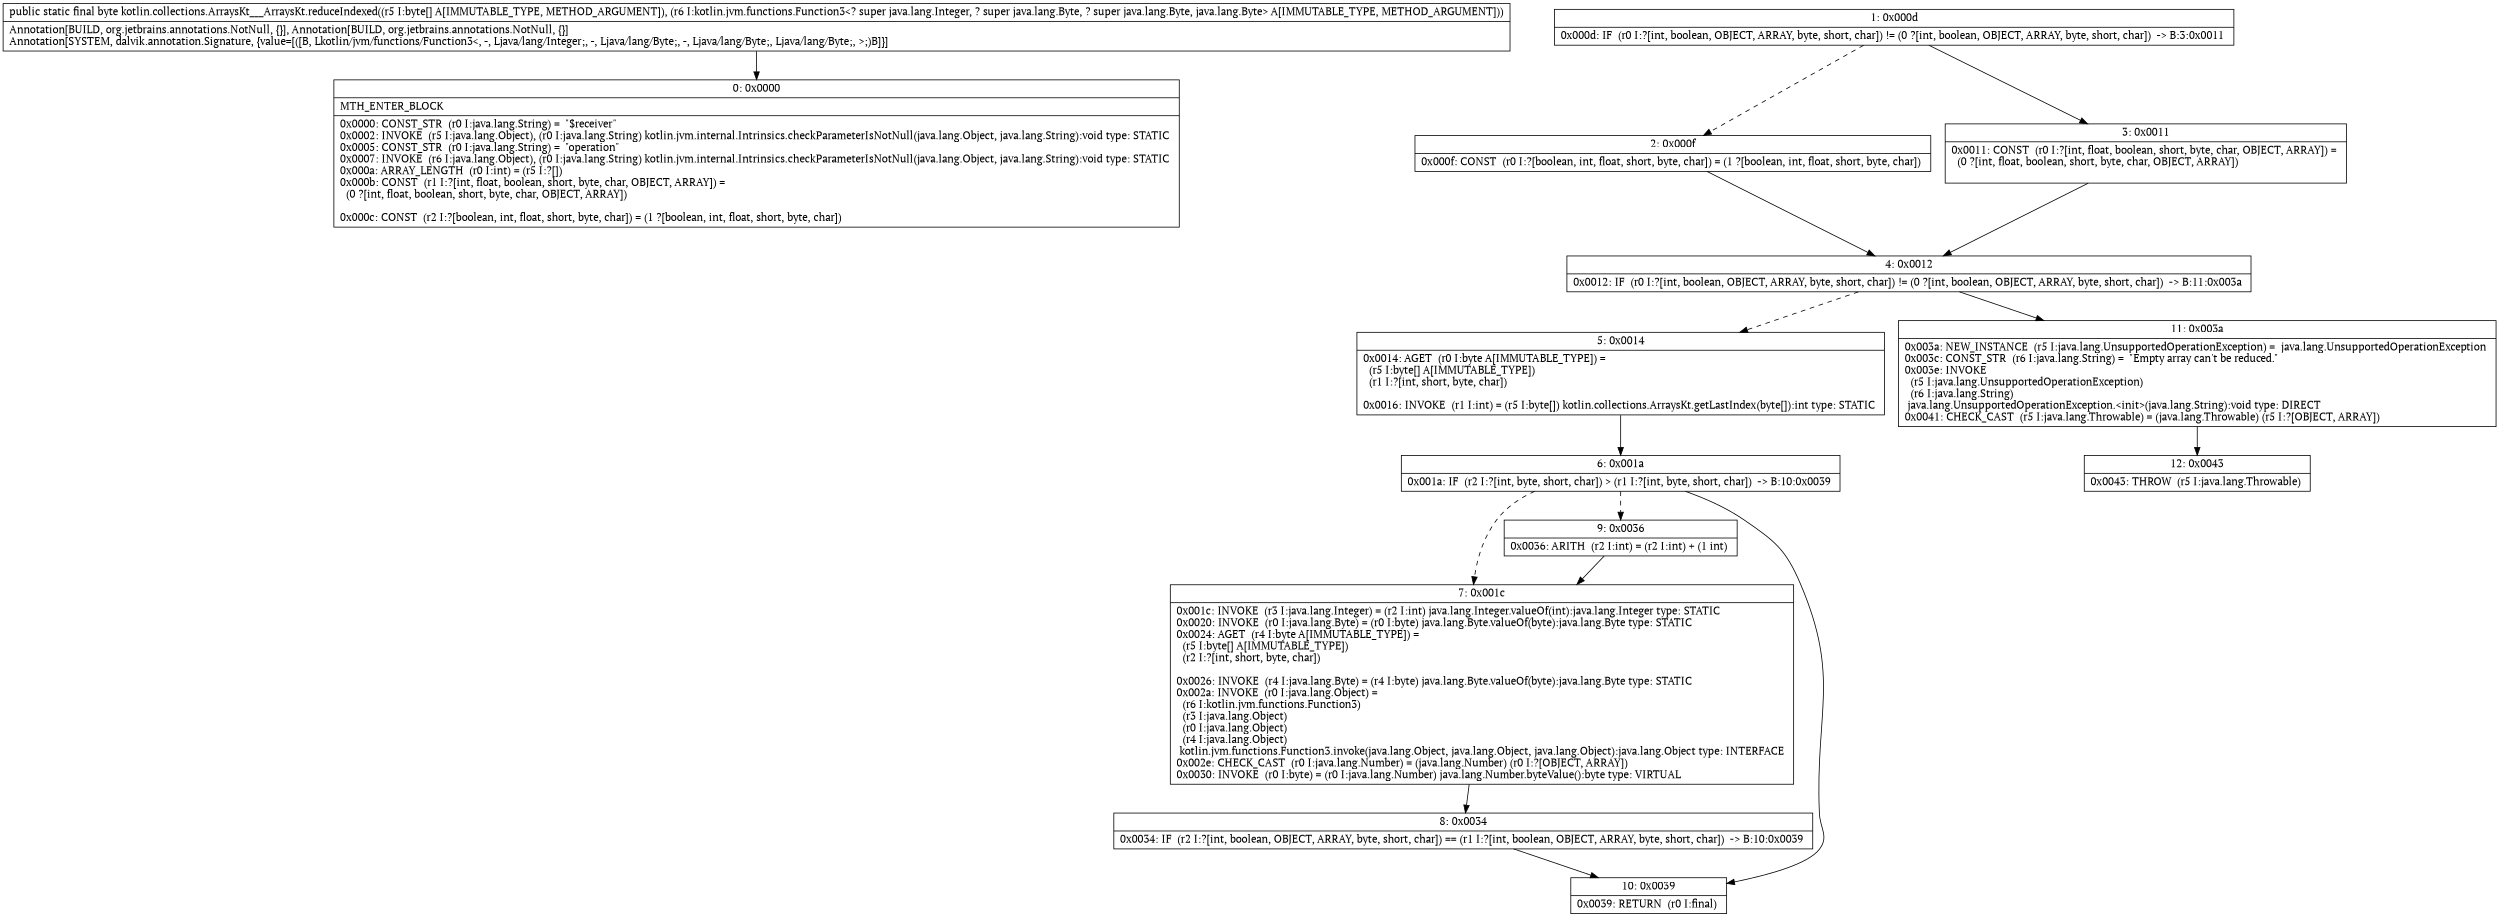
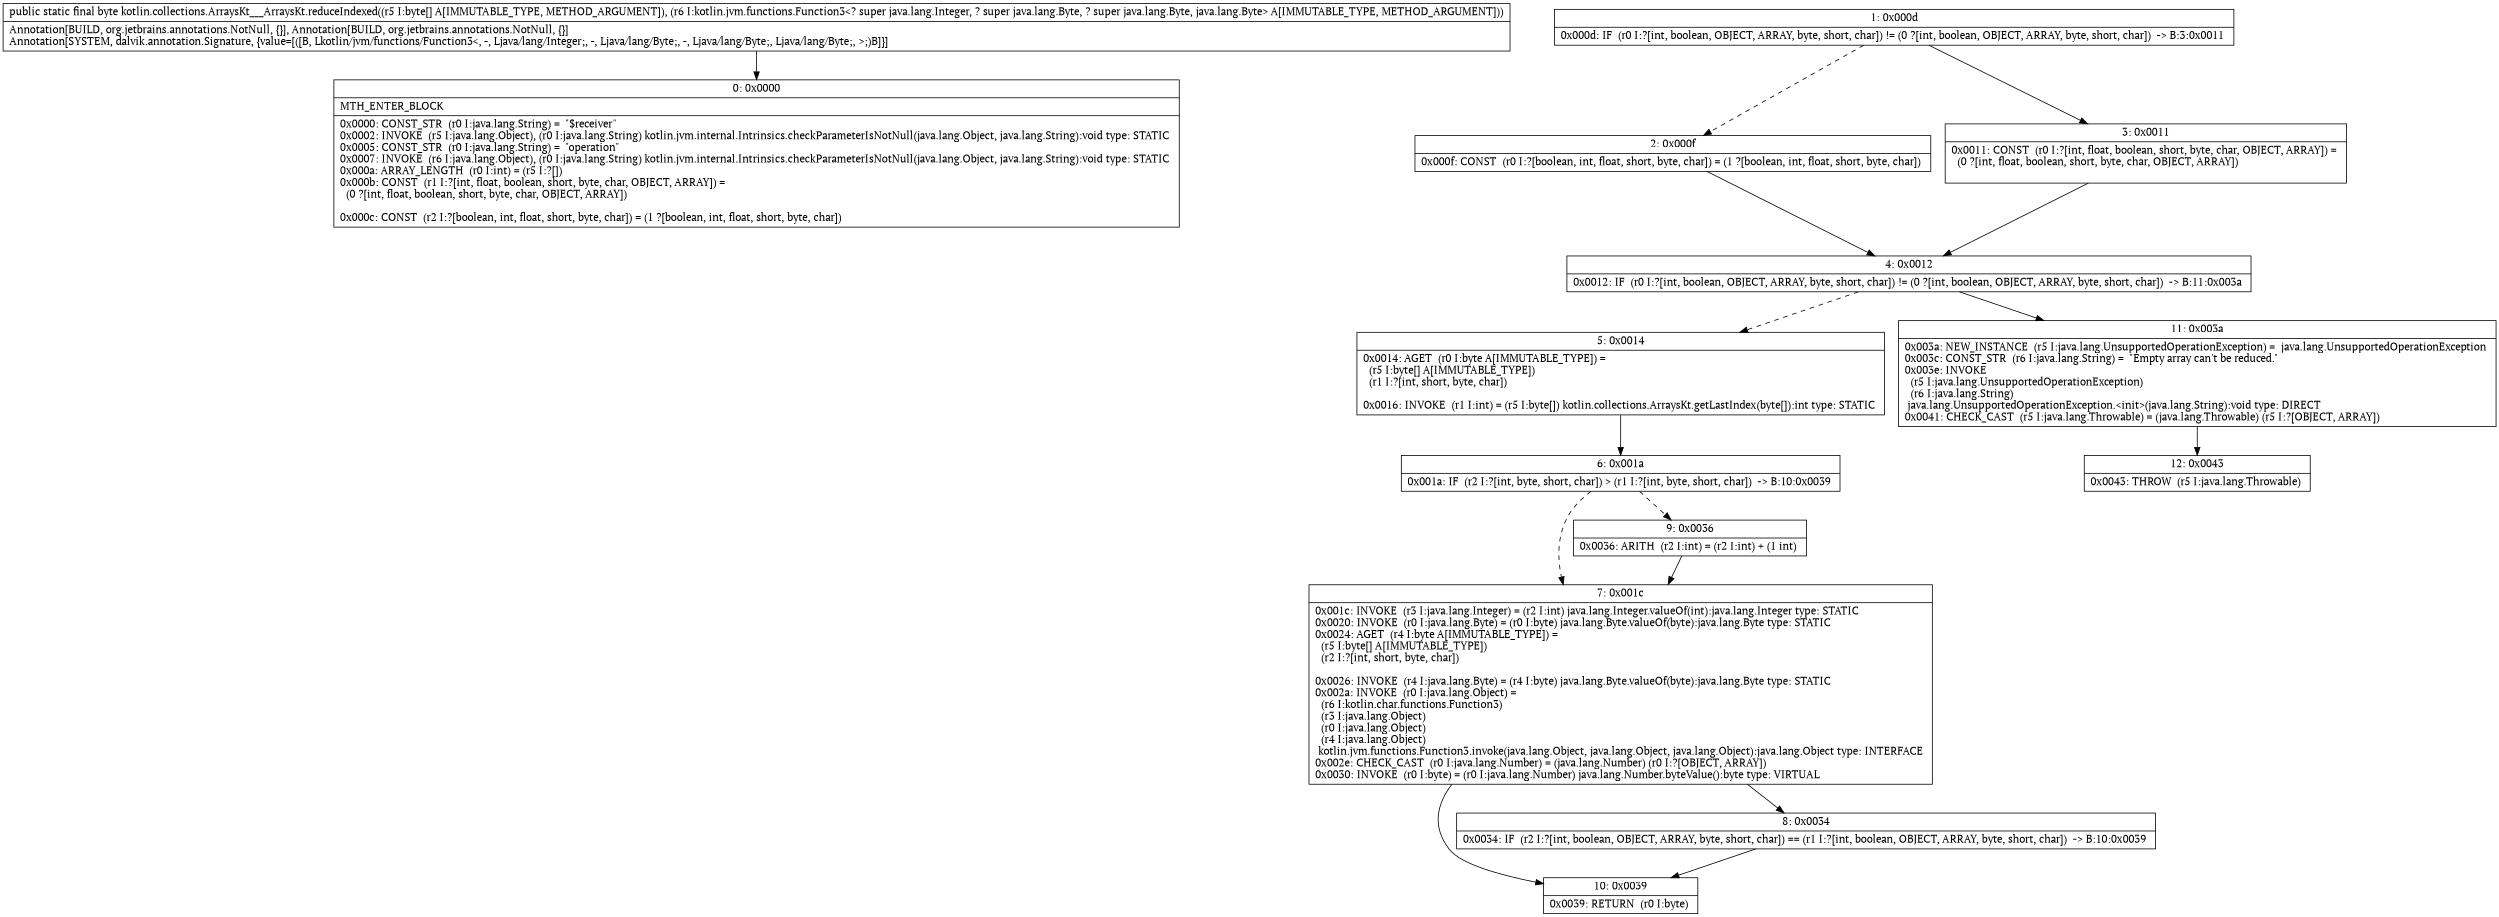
  digraph {
    fontname="PT Serif"
    node [fontname="PT Serif" shape=record]
    edge [fontname="PT Serif"]
    n1 [label="{0\:\ 0x0000|MTH_ENTER_BLOCK\l|0x0000: CONST_STR  (r0 I:java.lang.String) =  \"$receiver\" \l0x0002: INVOKE  (r5 I:java.lang.Object), (r0 I:java.lang.String) kotlin.jvm.internal.Intrinsics.checkParameterIsNotNull(java.lang.Object, java.lang.String):void type: STATIC \l0x0005: CONST_STR  (r0 I:java.lang.String) =  \"operation\" \l0x0007: INVOKE  (r6 I:java.lang.Object), (r0 I:java.lang.String) kotlin.jvm.internal.Intrinsics.checkParameterIsNotNull(java.lang.Object, java.lang.String):void type: STATIC \l0x000a: ARRAY_LENGTH  (r0 I:int) = (r5 I:?[]) \l0x000b: CONST  (r1 I:?[int, float, boolean, short, byte, char, OBJECT, ARRAY]) = \l  (0 ?[int, float, boolean, short, byte, char, OBJECT, ARRAY])\l \l0x000c: CONST  (r2 I:?[boolean, int, float, short, byte, char]) = (1 ?[boolean, int, float, short, byte, char]) \l}"]
    n2 [label="{1\:\ 0x000d|0x000d: IF  (r0 I:?[int, boolean, OBJECT, ARRAY, byte, short, char]) != (0 ?[int, boolean, OBJECT, ARRAY, byte, short, char])  \-\> B:3:0x0011 \l}"]
    n3 [label="{2\:\ 0x000f|0x000f: CONST  (r0 I:?[boolean, int, float, short, byte, char]) = (1 ?[boolean, int, float, short, byte, char]) \l}"]
    n4 [label="{3\:\ 0x0011|0x0011: CONST  (r0 I:?[int, float, boolean, short, byte, char, OBJECT, ARRAY]) = \l  (0 ?[int, float, boolean, short, byte, char, OBJECT, ARRAY])\l \l}"]
    n5 [label="{4\:\ 0x0012|0x0012: IF  (r0 I:?[int, boolean, OBJECT, ARRAY, byte, short, char]) != (0 ?[int, boolean, OBJECT, ARRAY, byte, short, char])  \-\> B:11:0x003a \l}"]
    n6 [label="{5\:\ 0x0014|0x0014: AGET  (r0 I:byte A[IMMUTABLE_TYPE]) = \l  (r5 I:byte[] A[IMMUTABLE_TYPE])\l  (r1 I:?[int, short, byte, char])\l \l0x0016: INVOKE  (r1 I:int) = (r5 I:byte[]) kotlin.collections.ArraysKt.getLastIndex(byte[]):int type: STATIC \l}"]
    n7 [label="{11\:\ 0x003a|0x003a: NEW_INSTANCE  (r5 I:java.lang.UnsupportedOperationException) =  java.lang.UnsupportedOperationException \l0x003c: CONST_STR  (r6 I:java.lang.String) =  \"Empty array can't be reduced.\" \l0x003e: INVOKE  \l  (r5 I:java.lang.UnsupportedOperationException)\l  (r6 I:java.lang.String)\l java.lang.UnsupportedOperationException.\<init\>(java.lang.String):void type: DIRECT \l0x0041: CHECK_CAST  (r5 I:java.lang.Throwable) = (java.lang.Throwable) (r5 I:?[OBJECT, ARRAY]) \l}"]
    n8 [label="{6\:\ 0x001a|0x001a: IF  (r2 I:?[int, byte, short, char]) \> (r1 I:?[int, byte, short, char])  \-\> B:10:0x0039 \l}"]
    n9 [label="{12\:\ 0x0043|0x0043: THROW  (r5 I:java.lang.Throwable) \l}"]
-   n10 [label="{7\:\ 0x001c|0x001c: INVOKE  (r3 I:java.lang.Integer) = (r2 I:int) java.lang.Integer.valueOf(int):java.lang.Integer type: STATIC \l0x0020: INVOKE  (r0 I:java.lang.Byte) = (r0 I:byte) java.lang.Byte.valueOf(byte):java.lang.Byte type: STATIC \l0x0024: AGET  (r4 I:byte A[IMMUTABLE_TYPE]) = \l  (r5 I:byte[] A[IMMUTABLE_TYPE])\l  (r2 I:?[int, short, byte, char])\l \l0x0026: INVOKE  (r4 I:java.lang.Byte) = (r4 I:byte) java.lang.Byte.valueOf(byte):java.lang.Byte type: STATIC \l0x002a: INVOKE  (r0 I:java.lang.Object) = \l  (r6 I:kotlin.jvm.functions.Function3)\l  (r3 I:java.lang.Object)\l  (r0 I:java.lang.Object)\l  (r4 I:java.lang.Object)\l kotlin.jvm.functions.Function3.invoke(java.lang.Object, java.lang.Object, java.lang.Object):java.lang.Object type: INTERFACE \l0x002e: CHECK_CAST  (r0 I:java.lang.Number) = (java.lang.Number) (r0 I:?[OBJECT, ARRAY]) \l0x0030: INVOKE  (r0 I:byte) = (r0 I:java.lang.Number) java.lang.Number.byteValue():byte type: VIRTUAL \l}"]
-   n11 [label="{10\:\ 0x0039|0x0039: RETURN  (r0 I:final) \l}"]
+   n10 [label="{7\:\ 0x001c|0x001c: INVOKE  (r3 I:java.lang.Integer) = (r2 I:int) java.lang.Integer.valueOf(int):java.lang.Integer type: STATIC \l0x0020: INVOKE  (r0 I:java.lang.Byte) = (r0 I:byte) java.lang.Byte.valueOf(byte):java.lang.Byte type: STATIC \l0x0024: AGET  (r4 I:byte A[IMMUTABLE_TYPE]) = \l  (r5 I:byte[] A[IMMUTABLE_TYPE])\l  (r2 I:?[int, short, byte, char])\l \l0x0026: INVOKE  (r4 I:java.lang.Byte) = (r4 I:byte) java.lang.Byte.valueOf(byte):java.lang.Byte type: STATIC \l0x002a: INVOKE  (r0 I:java.lang.Object) = \l  (r6 I:kotlin.char.functions.Function3)\l  (r3 I:java.lang.Object)\l  (r0 I:java.lang.Object)\l  (r4 I:java.lang.Object)\l kotlin.jvm.functions.Function3.invoke(java.lang.Object, java.lang.Object, java.lang.Object):java.lang.Object type: INTERFACE \l0x002e: CHECK_CAST  (r0 I:java.lang.Number) = (java.lang.Number) (r0 I:?[OBJECT, ARRAY]) \l0x0030: INVOKE  (r0 I:byte) = (r0 I:java.lang.Number) java.lang.Number.byteValue():byte type: VIRTUAL \l}"]
+   n11 [label="{10\:\ 0x0039|0x0039: RETURN  (r0 I:byte) \l}"]
    n12 [label="{9\:\ 0x0036|0x0036: ARITH  (r2 I:int) = (r2 I:int) + (1 int) \l}"]
    n13 [label="{8\:\ 0x0034|0x0034: IF  (r2 I:?[int, boolean, OBJECT, ARRAY, byte, short, char]) == (r1 I:?[int, boolean, OBJECT, ARRAY, byte, short, char])  \-\> B:10:0x0039 \l}"]
    n14 [label="{public static final byte kotlin.collections.ArraysKt___ArraysKt.reduceIndexed((r5 I:byte[] A[IMMUTABLE_TYPE, METHOD_ARGUMENT]), (r6 I:kotlin.jvm.functions.Function3\<? super java.lang.Integer, ? super java.lang.Byte, ? super java.lang.Byte, java.lang.Byte\> A[IMMUTABLE_TYPE, METHOD_ARGUMENT]))  | Annotation[BUILD, org.jetbrains.annotations.NotNull, \{\}], Annotation[BUILD, org.jetbrains.annotations.NotNull, \{\}]\lAnnotation[SYSTEM, dalvik.annotation.Signature, \{value=[([B, Lkotlin\/jvm\/functions\/Function3\<, \-, Ljava\/lang\/Integer;, \-, Ljava\/lang\/Byte;, \-, Ljava\/lang\/Byte;, Ljava\/lang\/Byte;, \>;)B]\}]\l}"]
    n2 -> n3 [style=dashed]
    n2 -> n4
    n3 -> n5
    n4 -> n5
    n5 -> n6 [style=dashed]
    n5 -> n7
    n6 -> n8
    n7 -> n9
    n8 -> n10 [style=dashed]
-   n8 -> n11
+   n10 -> n11
    n8 -> n12 [style=dashed]
    n10 -> n13
    n12 -> n10
    n13 -> n11
    n14 -> n1
  }
